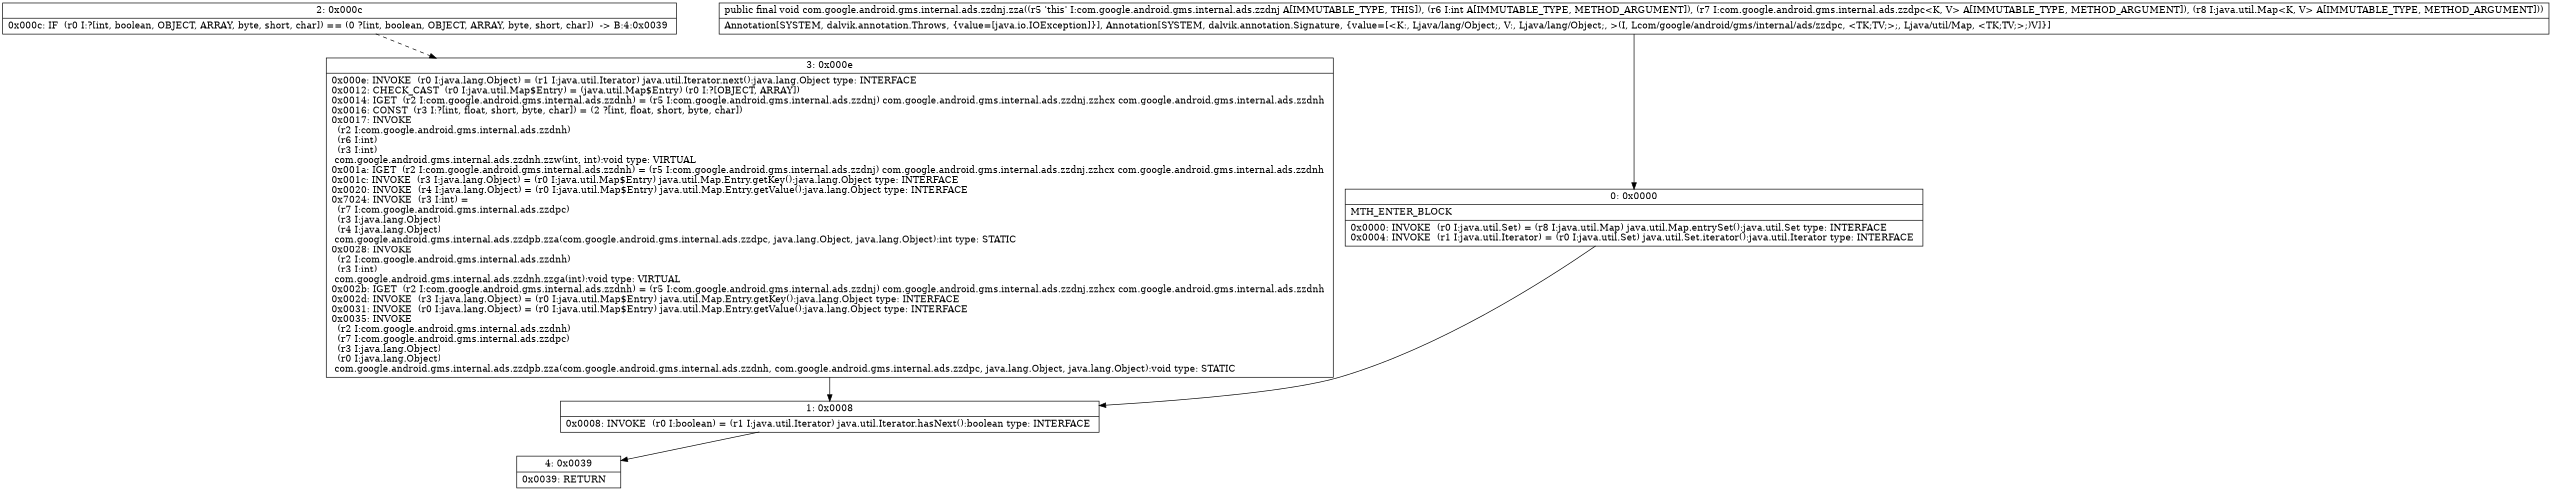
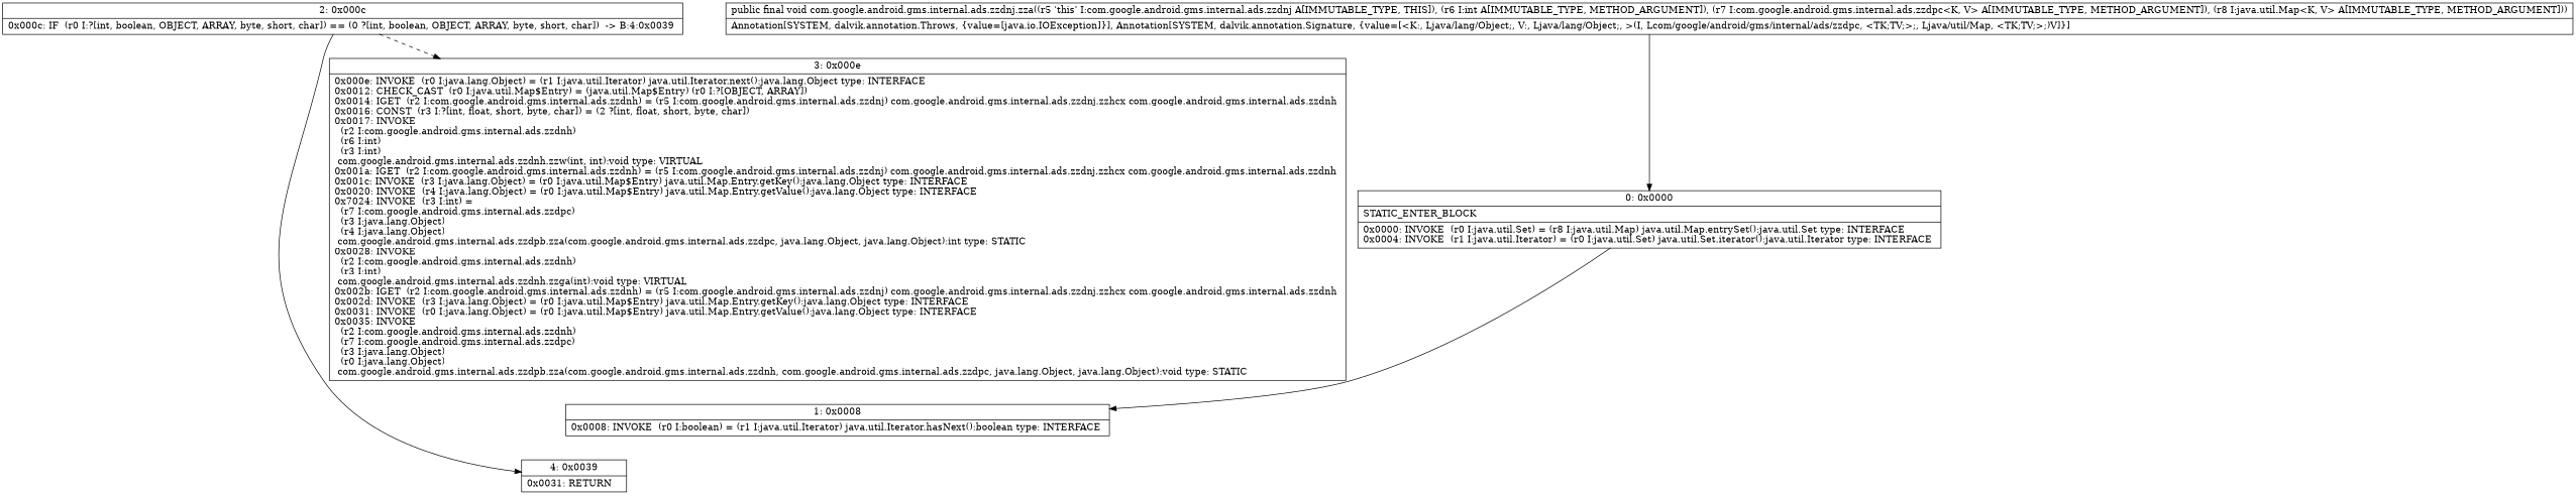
  digraph {
    node [shape=record]
-   n1 [label="{0\:\ 0x0000|MTH_ENTER_BLOCK\l|0x0000: INVOKE  (r0 I:java.util.Set) = (r8 I:java.util.Map) java.util.Map.entrySet():java.util.Set type: INTERFACE \l0x0004: INVOKE  (r1 I:java.util.Iterator) = (r0 I:java.util.Set) java.util.Set.iterator():java.util.Iterator type: INTERFACE \l}"]
+   n1 [label="{0\:\ 0x0000|STATIC_ENTER_BLOCK\l|0x0000: INVOKE  (r0 I:java.util.Set) = (r8 I:java.util.Map) java.util.Map.entrySet():java.util.Set type: INTERFACE \l0x0004: INVOKE  (r1 I:java.util.Iterator) = (r0 I:java.util.Set) java.util.Set.iterator():java.util.Iterator type: INTERFACE \l}"]
    n2 [label="{1\:\ 0x0008|0x0008: INVOKE  (r0 I:boolean) = (r1 I:java.util.Iterator) java.util.Iterator.hasNext():boolean type: INTERFACE \l}"]
    n3 [label="{2\:\ 0x000c|0x000c: IF  (r0 I:?[int, boolean, OBJECT, ARRAY, byte, short, char]) == (0 ?[int, boolean, OBJECT, ARRAY, byte, short, char])  \-\> B:4:0x0039 \l}"]
    n4 [label="{3\:\ 0x000e|0x000e: INVOKE  (r0 I:java.lang.Object) = (r1 I:java.util.Iterator) java.util.Iterator.next():java.lang.Object type: INTERFACE \l0x0012: CHECK_CAST  (r0 I:java.util.Map$Entry) = (java.util.Map$Entry) (r0 I:?[OBJECT, ARRAY]) \l0x0014: IGET  (r2 I:com.google.android.gms.internal.ads.zzdnh) = (r5 I:com.google.android.gms.internal.ads.zzdnj) com.google.android.gms.internal.ads.zzdnj.zzhcx com.google.android.gms.internal.ads.zzdnh \l0x0016: CONST  (r3 I:?[int, float, short, byte, char]) = (2 ?[int, float, short, byte, char]) \l0x0017: INVOKE  \l  (r2 I:com.google.android.gms.internal.ads.zzdnh)\l  (r6 I:int)\l  (r3 I:int)\l com.google.android.gms.internal.ads.zzdnh.zzw(int, int):void type: VIRTUAL \l0x001a: IGET  (r2 I:com.google.android.gms.internal.ads.zzdnh) = (r5 I:com.google.android.gms.internal.ads.zzdnj) com.google.android.gms.internal.ads.zzdnj.zzhcx com.google.android.gms.internal.ads.zzdnh \l0x001c: INVOKE  (r3 I:java.lang.Object) = (r0 I:java.util.Map$Entry) java.util.Map.Entry.getKey():java.lang.Object type: INTERFACE \l0x0020: INVOKE  (r4 I:java.lang.Object) = (r0 I:java.util.Map$Entry) java.util.Map.Entry.getValue():java.lang.Object type: INTERFACE \l0x7024: INVOKE  (r3 I:int) = \l  (r7 I:com.google.android.gms.internal.ads.zzdpc)\l  (r3 I:java.lang.Object)\l  (r4 I:java.lang.Object)\l com.google.android.gms.internal.ads.zzdpb.zza(com.google.android.gms.internal.ads.zzdpc, java.lang.Object, java.lang.Object):int type: STATIC \l0x0028: INVOKE  \l  (r2 I:com.google.android.gms.internal.ads.zzdnh)\l  (r3 I:int)\l com.google.android.gms.internal.ads.zzdnh.zzga(int):void type: VIRTUAL \l0x002b: IGET  (r2 I:com.google.android.gms.internal.ads.zzdnh) = (r5 I:com.google.android.gms.internal.ads.zzdnj) com.google.android.gms.internal.ads.zzdnj.zzhcx com.google.android.gms.internal.ads.zzdnh \l0x002d: INVOKE  (r3 I:java.lang.Object) = (r0 I:java.util.Map$Entry) java.util.Map.Entry.getKey():java.lang.Object type: INTERFACE \l0x0031: INVOKE  (r0 I:java.lang.Object) = (r0 I:java.util.Map$Entry) java.util.Map.Entry.getValue():java.lang.Object type: INTERFACE \l0x0035: INVOKE  \l  (r2 I:com.google.android.gms.internal.ads.zzdnh)\l  (r7 I:com.google.android.gms.internal.ads.zzdpc)\l  (r3 I:java.lang.Object)\l  (r0 I:java.lang.Object)\l com.google.android.gms.internal.ads.zzdpb.zza(com.google.android.gms.internal.ads.zzdnh, com.google.android.gms.internal.ads.zzdpc, java.lang.Object, java.lang.Object):void type: STATIC \l}"]
-   n5 [label="{4\:\ 0x0039|0x0039: RETURN   \l}"]
+   n5 [label="{4\:\ 0x0039|0x0031: RETURN   \l}"]
    n6 [label="{public final void com.google.android.gms.internal.ads.zzdnj.zza((r5 'this' I:com.google.android.gms.internal.ads.zzdnj A[IMMUTABLE_TYPE, THIS]), (r6 I:int A[IMMUTABLE_TYPE, METHOD_ARGUMENT]), (r7 I:com.google.android.gms.internal.ads.zzdpc\<K, V\> A[IMMUTABLE_TYPE, METHOD_ARGUMENT]), (r8 I:java.util.Map\<K, V\> A[IMMUTABLE_TYPE, METHOD_ARGUMENT]))  | Annotation[SYSTEM, dalvik.annotation.Throws, \{value=[java.io.IOException]\}], Annotation[SYSTEM, dalvik.annotation.Signature, \{value=[\<K:, Ljava\/lang\/Object;, V:, Ljava\/lang\/Object;, \>(I, Lcom\/google\/android\/gms\/internal\/ads\/zzdpc, \<TK;TV;\>;, Ljava\/util\/Map, \<TK;TV;\>;)V]\}]\l}"]
    n1 -> n2
    n3 -> n4 [style=dashed]
-   n2 -> n5
-   n4 -> n2
+   n3 -> n5
    n6 -> n1
  }
